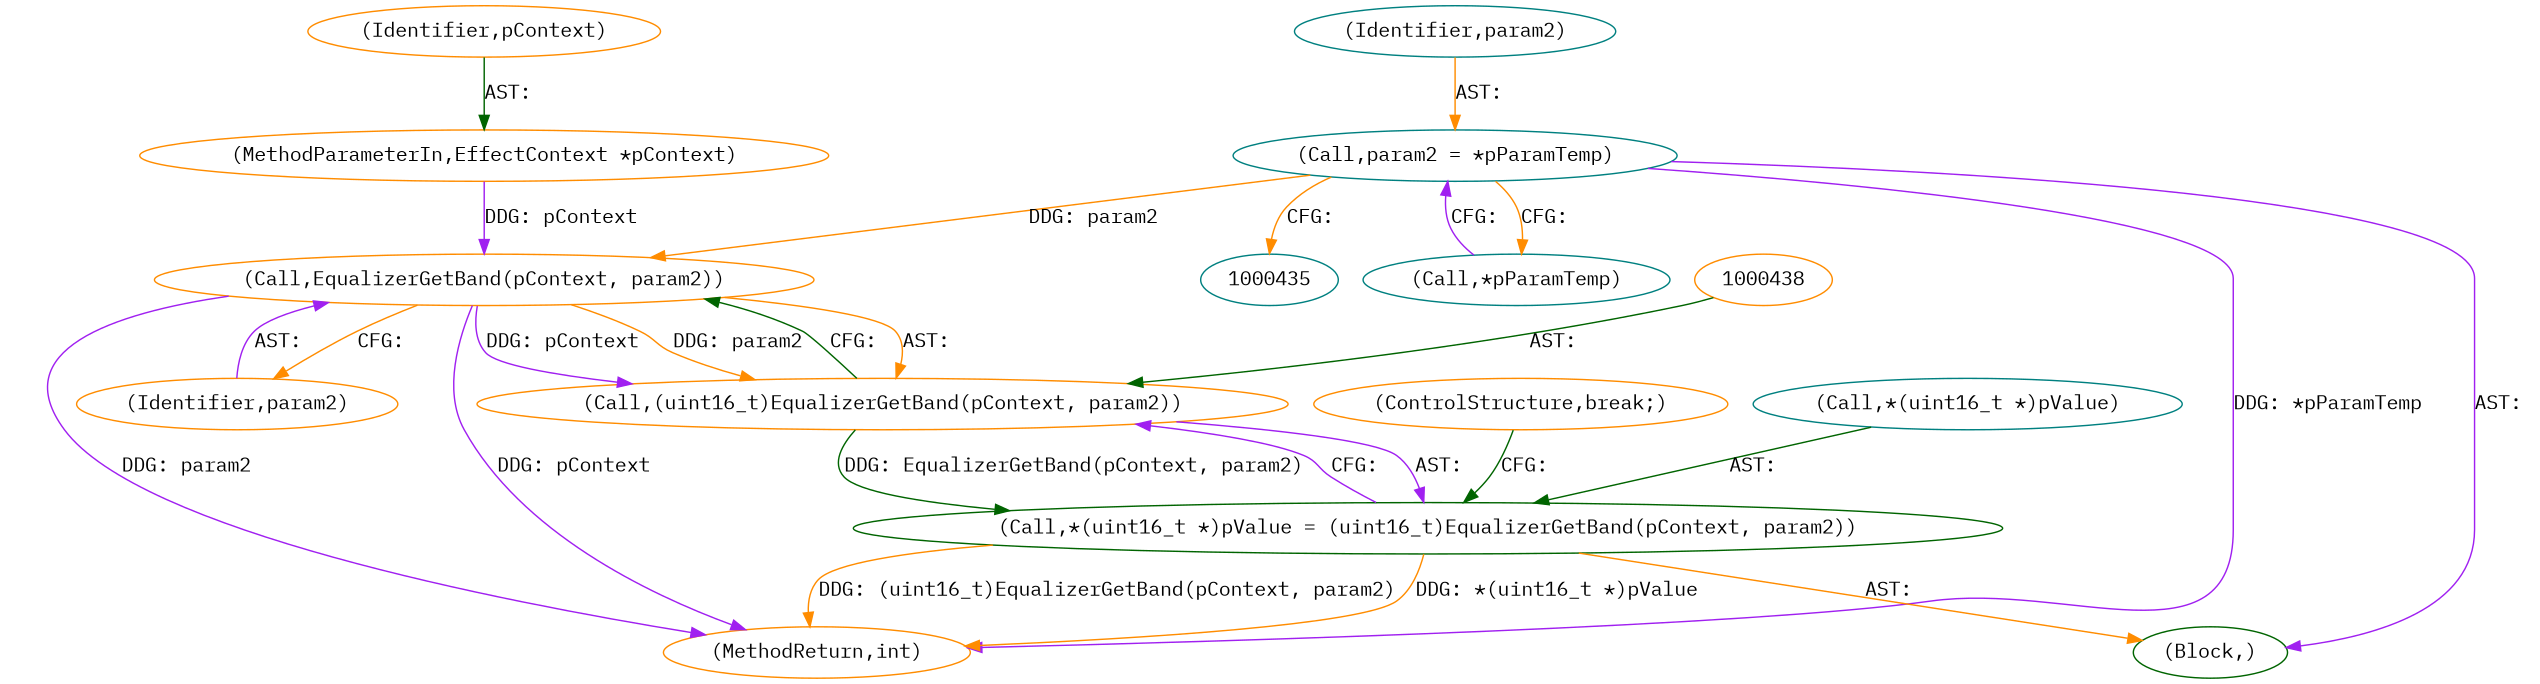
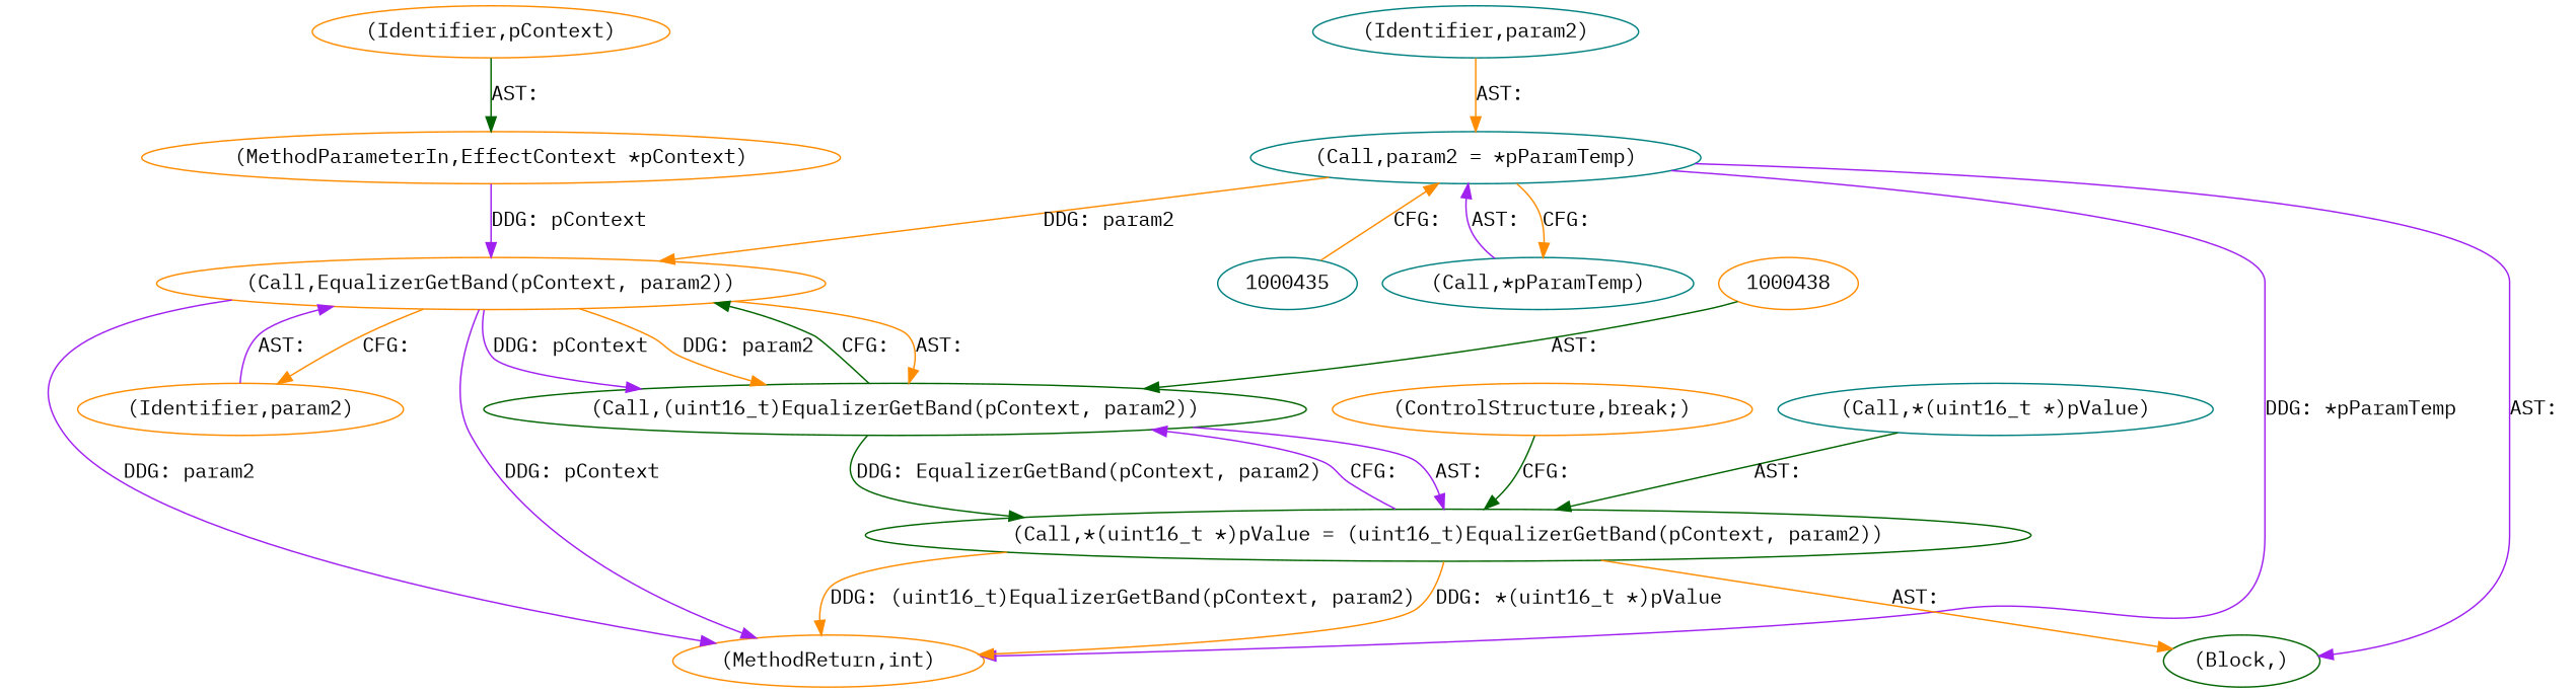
  digraph {
    fontname="IBM Plex Mono"
    node [color=darkorange fontname="IBM Plex Mono"]
    edge [color=darkorange fontname="IBM Plex Mono"]
    n1 [color=teal label="(Call,param2 = *pParamTemp)"]
    n2 [label="(Call,EqualizerGetBand(pContext, param2))"]
    n3 [color=teal label="(Call,*pParamTemp)"]
    n4 [label="(MethodReturn,int)"]
    n5 [color=darkgreen label="(Block,)"]
-   n6 [label="(Call,(uint16_t)EqualizerGetBand(pContext, param2))"]
+   n6 [color=darkgreen label="(Call,(uint16_t)EqualizerGetBand(pContext, param2))"]
    n7 [label="(Identifier,param2)"]
    n8 [color=darkgreen label="(Call,*(uint16_t *)pValue = (uint16_t)EqualizerGetBand(pContext, param2))"]
    n9 [color=teal label="(Identifier,param2)"]
    n10 [label="(Identifier,pContext)"]
    n11 [label="(MethodParameterIn,EffectContext *pContext)"]
    n12 [label="(ControlStructure,break;)"]
    n13 [color=teal label="(Call,*(uint16_t *)pValue)"]
    1000435 [color=teal]
    1000438
    n1 -> n2 [label="DDG: param2"]
    n1 -> n3 [label="CFG: "]
    n1 -> n4 [color=purple label="DDG: *pParamTemp"]
    n1 -> n5 [color=purple label="AST: "]
    n2 -> n4 [color=purple label="DDG: pContext"]
    n2 -> n4 [color=purple label="DDG: param2"]
    n2 -> n6 [label="AST: "]
    n2 -> n6 [color=purple label="DDG: pContext"]
    n2 -> n6 [label="DDG: param2"]
    n2 -> n7 [label="CFG: "]
-   n3 -> n1 [color=purple label="CFG: "]
+   n3 -> n1 [color=purple label="AST: "]
    n6 -> n2 [color=darkgreen label="CFG: "]
    n6 -> n8 [color=purple label="AST: "]
    n6 -> n8 [color=darkgreen label="DDG: EqualizerGetBand(pContext, param2)"]
    n7 -> n2 [color=purple label="AST: "]
    n8 -> n4 [label="DDG: (uint16_t)EqualizerGetBand(pContext, param2)"]
    n8 -> n4 [label="DDG: *(uint16_t *)pValue"]
    n8 -> n5 [label="AST: "]
    n8 -> n6 [color=purple label="CFG: "]
    n9 -> n1 [label="AST: "]
    n10 -> n11 [color=darkgreen label="AST: "]
    n11 -> n2 [color=purple label="DDG: pContext"]
    n12 -> n8 [color=darkgreen label="CFG: "]
    n13 -> n8 [color=darkgreen label="AST: "]
-   n1 -> 1000435 [label="CFG: "]
+   1000435 -> n1 [label="CFG: "]
    1000438 -> n6 [color=darkgreen label="AST: "]
  }
